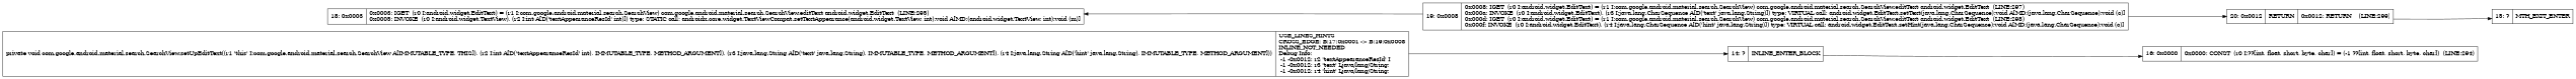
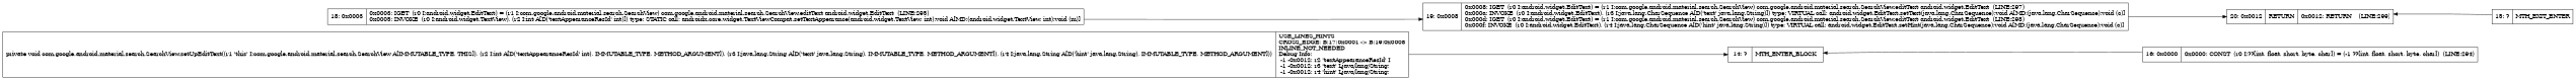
  digraph {
    rankdir=LR
    node [shape=record]
-   n1 [label="{14\:\ ?|INLINE_ENTER_BLOCK\l}"]
+   n1 [label="{14\:\ ?|MTH_ENTER_BLOCK\l}"]
    n2 [label="{16\:\ 0x0000|0x0000: CONST  (r0 I:??[int, float, short, byte, char]) = (\-1 ??[int, float, short, byte, char])  (LINE:294)\l}"]
    n3 [label="{18\:\ 0x0003|0x0003: IGET  (r0 I:android.widget.EditText) = (r1 I:com.google.android.material.search.SearchView) com.google.android.material.search.SearchView.editText android.widget.EditText  (LINE:295)\l0x0005: INVOKE  (r0 I:android.widget.TextView), (r2 I:int A[D('textAppearanceResId' int)]) type: STATIC call: androidx.core.widget.TextViewCompat.setTextAppearance(android.widget.TextView, int):void A[MD:(android.widget.TextView, int):void (m)]\l}"]
    n4 [label="{19\:\ 0x0008|0x0008: IGET  (r0 I:android.widget.EditText) = (r1 I:com.google.android.material.search.SearchView) com.google.android.material.search.SearchView.editText android.widget.EditText  (LINE:297)\l0x000a: INVOKE  (r0 I:android.widget.EditText), (r3 I:java.lang.CharSequence A[D('text' java.lang.String)]) type: VIRTUAL call: android.widget.EditText.setText(java.lang.CharSequence):void A[MD:(java.lang.CharSequence):void (c)]\l0x000d: IGET  (r0 I:android.widget.EditText) = (r1 I:com.google.android.material.search.SearchView) com.google.android.material.search.SearchView.editText android.widget.EditText  (LINE:298)\l0x000f: INVOKE  (r0 I:android.widget.EditText), (r4 I:java.lang.CharSequence A[D('hint' java.lang.String)]) type: VIRTUAL call: android.widget.EditText.setHint(java.lang.CharSequence):void A[MD:(java.lang.CharSequence):void (c)]\l}"]
    n5 [label="{20\:\ 0x0012|RETURN\l|0x0012: RETURN    (LINE:299)\l}"]
    n6 [label="{15\:\ ?|MTH_EXIT_ENTER\l}"]
    n7 [label="{private void com.google.android.material.search.SearchView.setUpEditText((r1 'this' I:com.google.android.material.search.SearchView A[IMMUTABLE_TYPE, THIS]), (r2 I:int A[D('textAppearanceResId' int), IMMUTABLE_TYPE, METHOD_ARGUMENT]), (r3 I:java.lang.String A[D('text' java.lang.String), IMMUTABLE_TYPE, METHOD_ARGUMENT]), (r4 I:java.lang.String A[D('hint' java.lang.String), IMMUTABLE_TYPE, METHOD_ARGUMENT]))  | USE_LINES_HINTS\lCROSS_EDGE: B:17:0x0001 \-\> B:19:0x0008\lINLINE_NOT_NEEDED\lDebug Info:\l  \-1 \-0x0012: r2 'textAppearanceResId' I\l  \-1 \-0x0012: r3 'text' Ljava\/lang\/String;\l  \-1 \-0x0012: r4 'hint' Ljava\/lang\/String;\l}"]
-   n1 -> n2
-   n4 -> n3
+   n2 -> n1
+   n3 -> n4
    n4 -> n5
-   n5 -> n6
+   n6 -> n5
    n7 -> n1
  }
